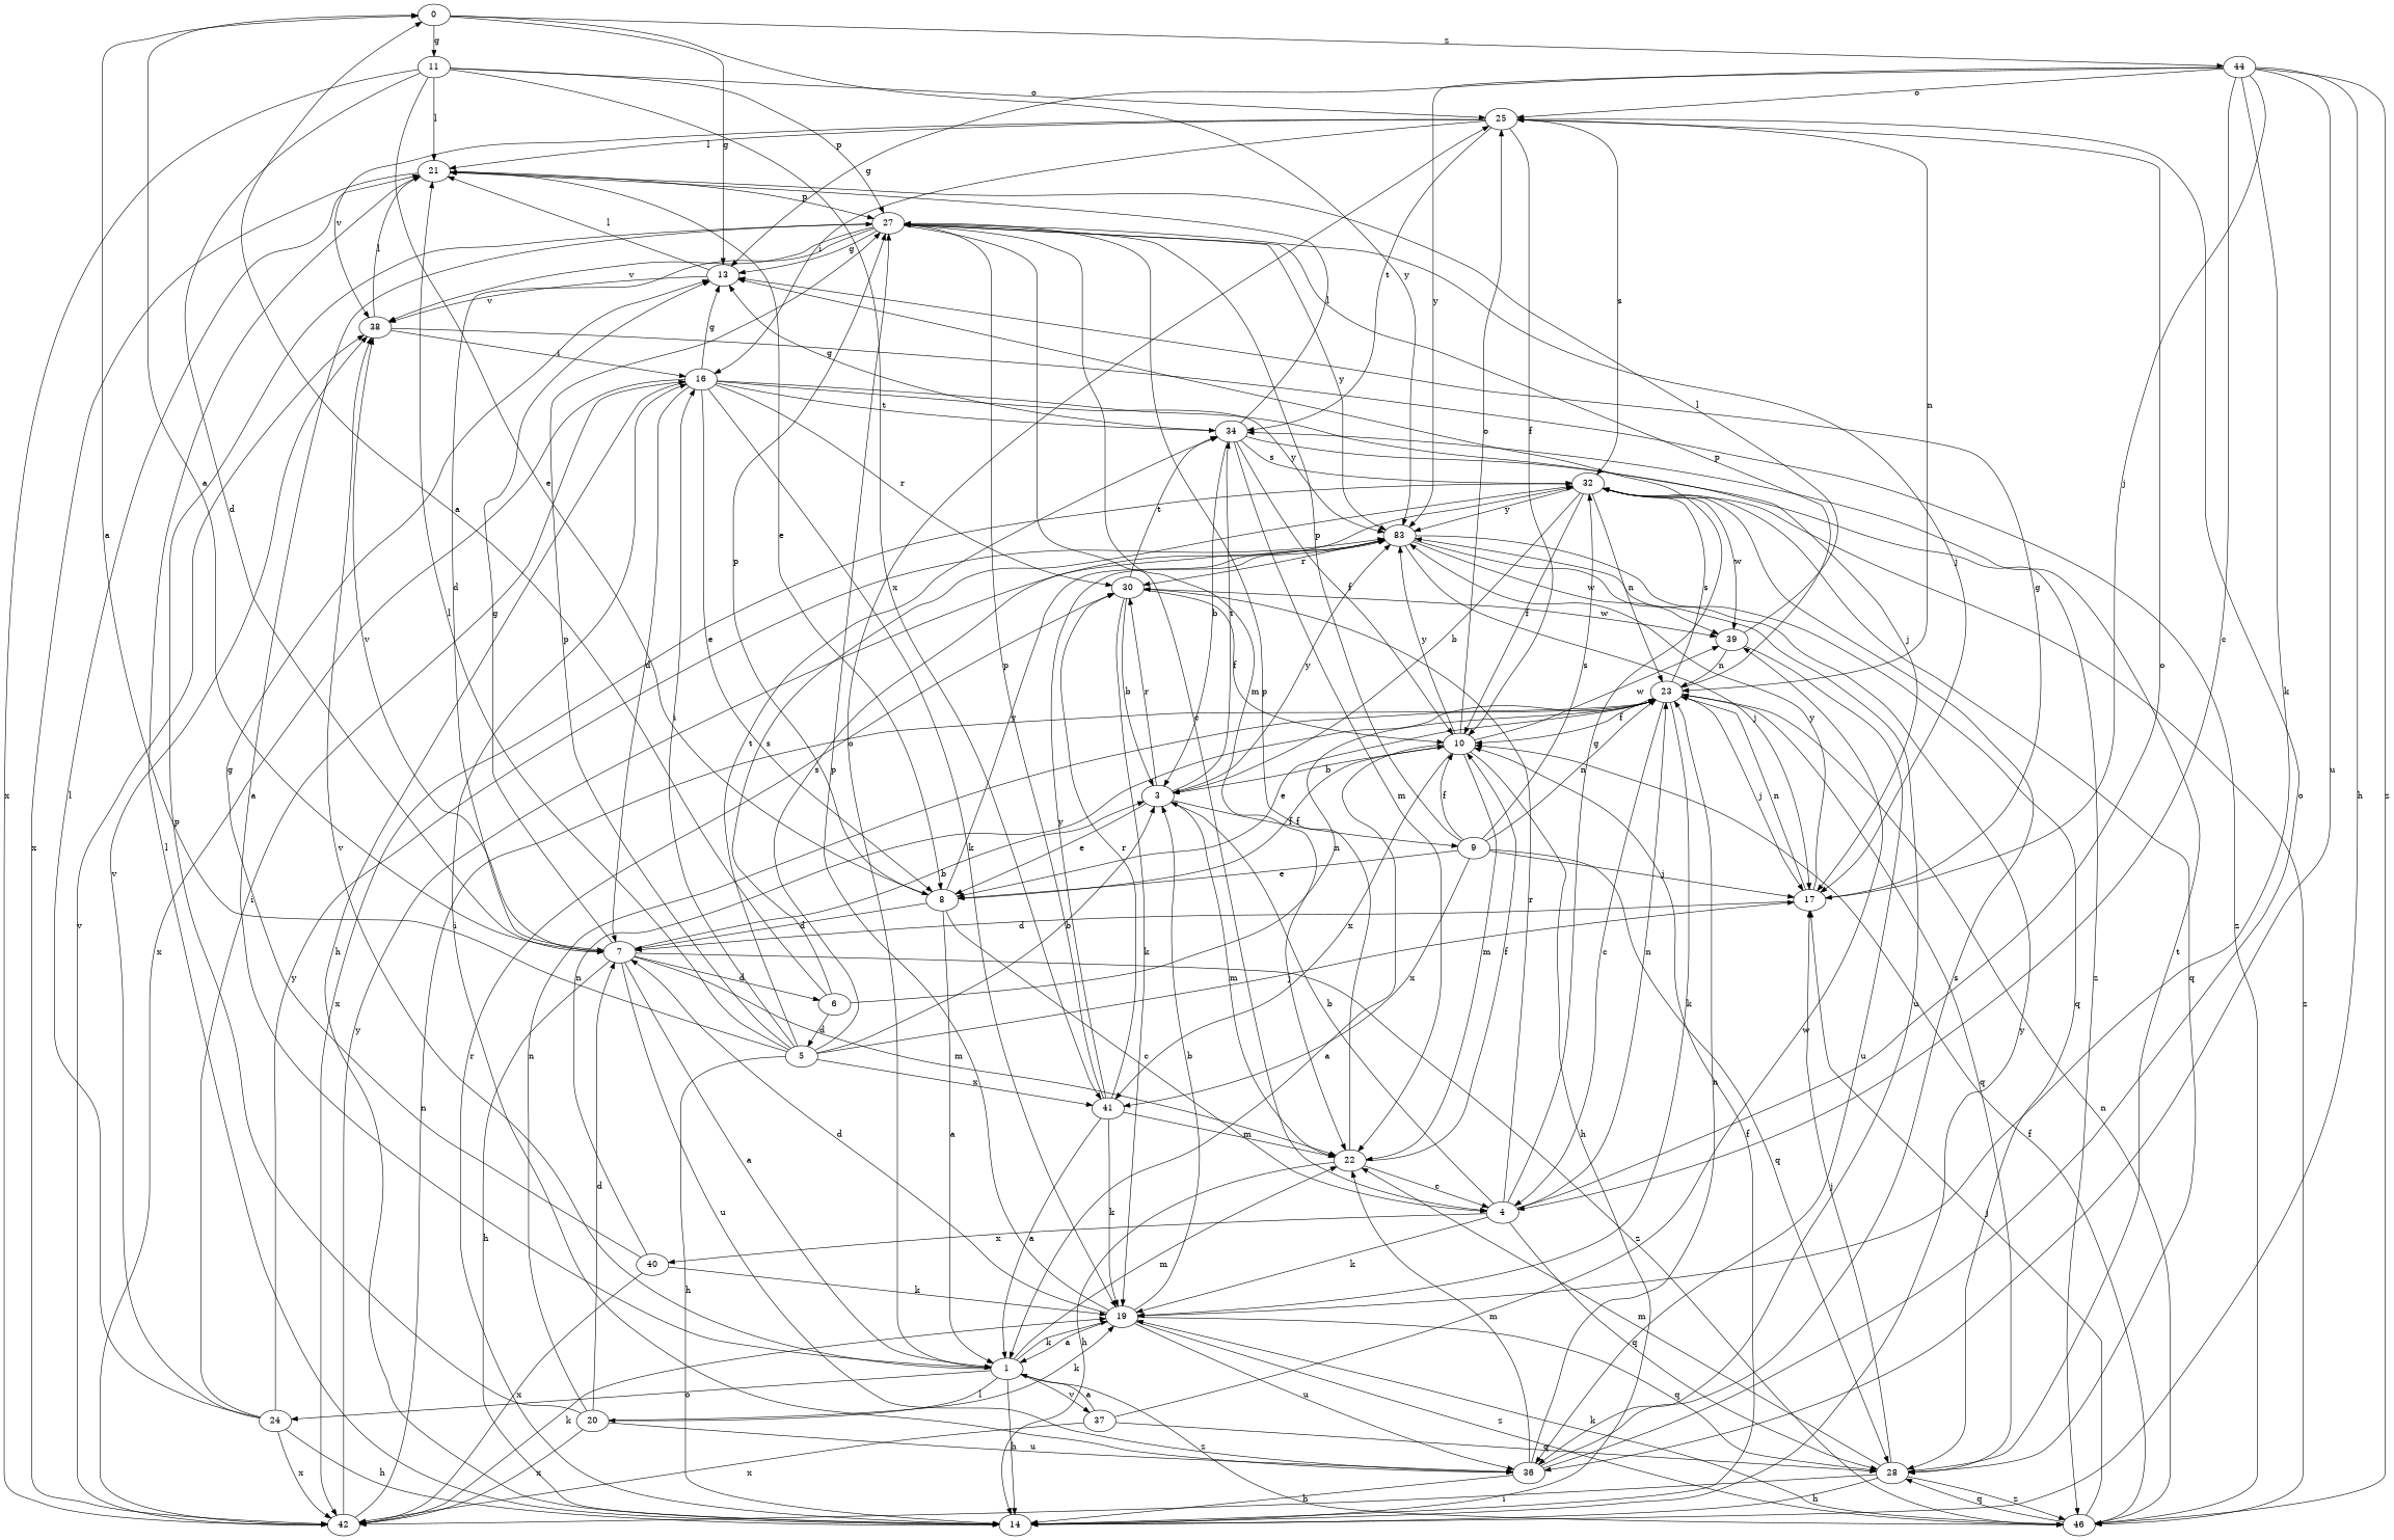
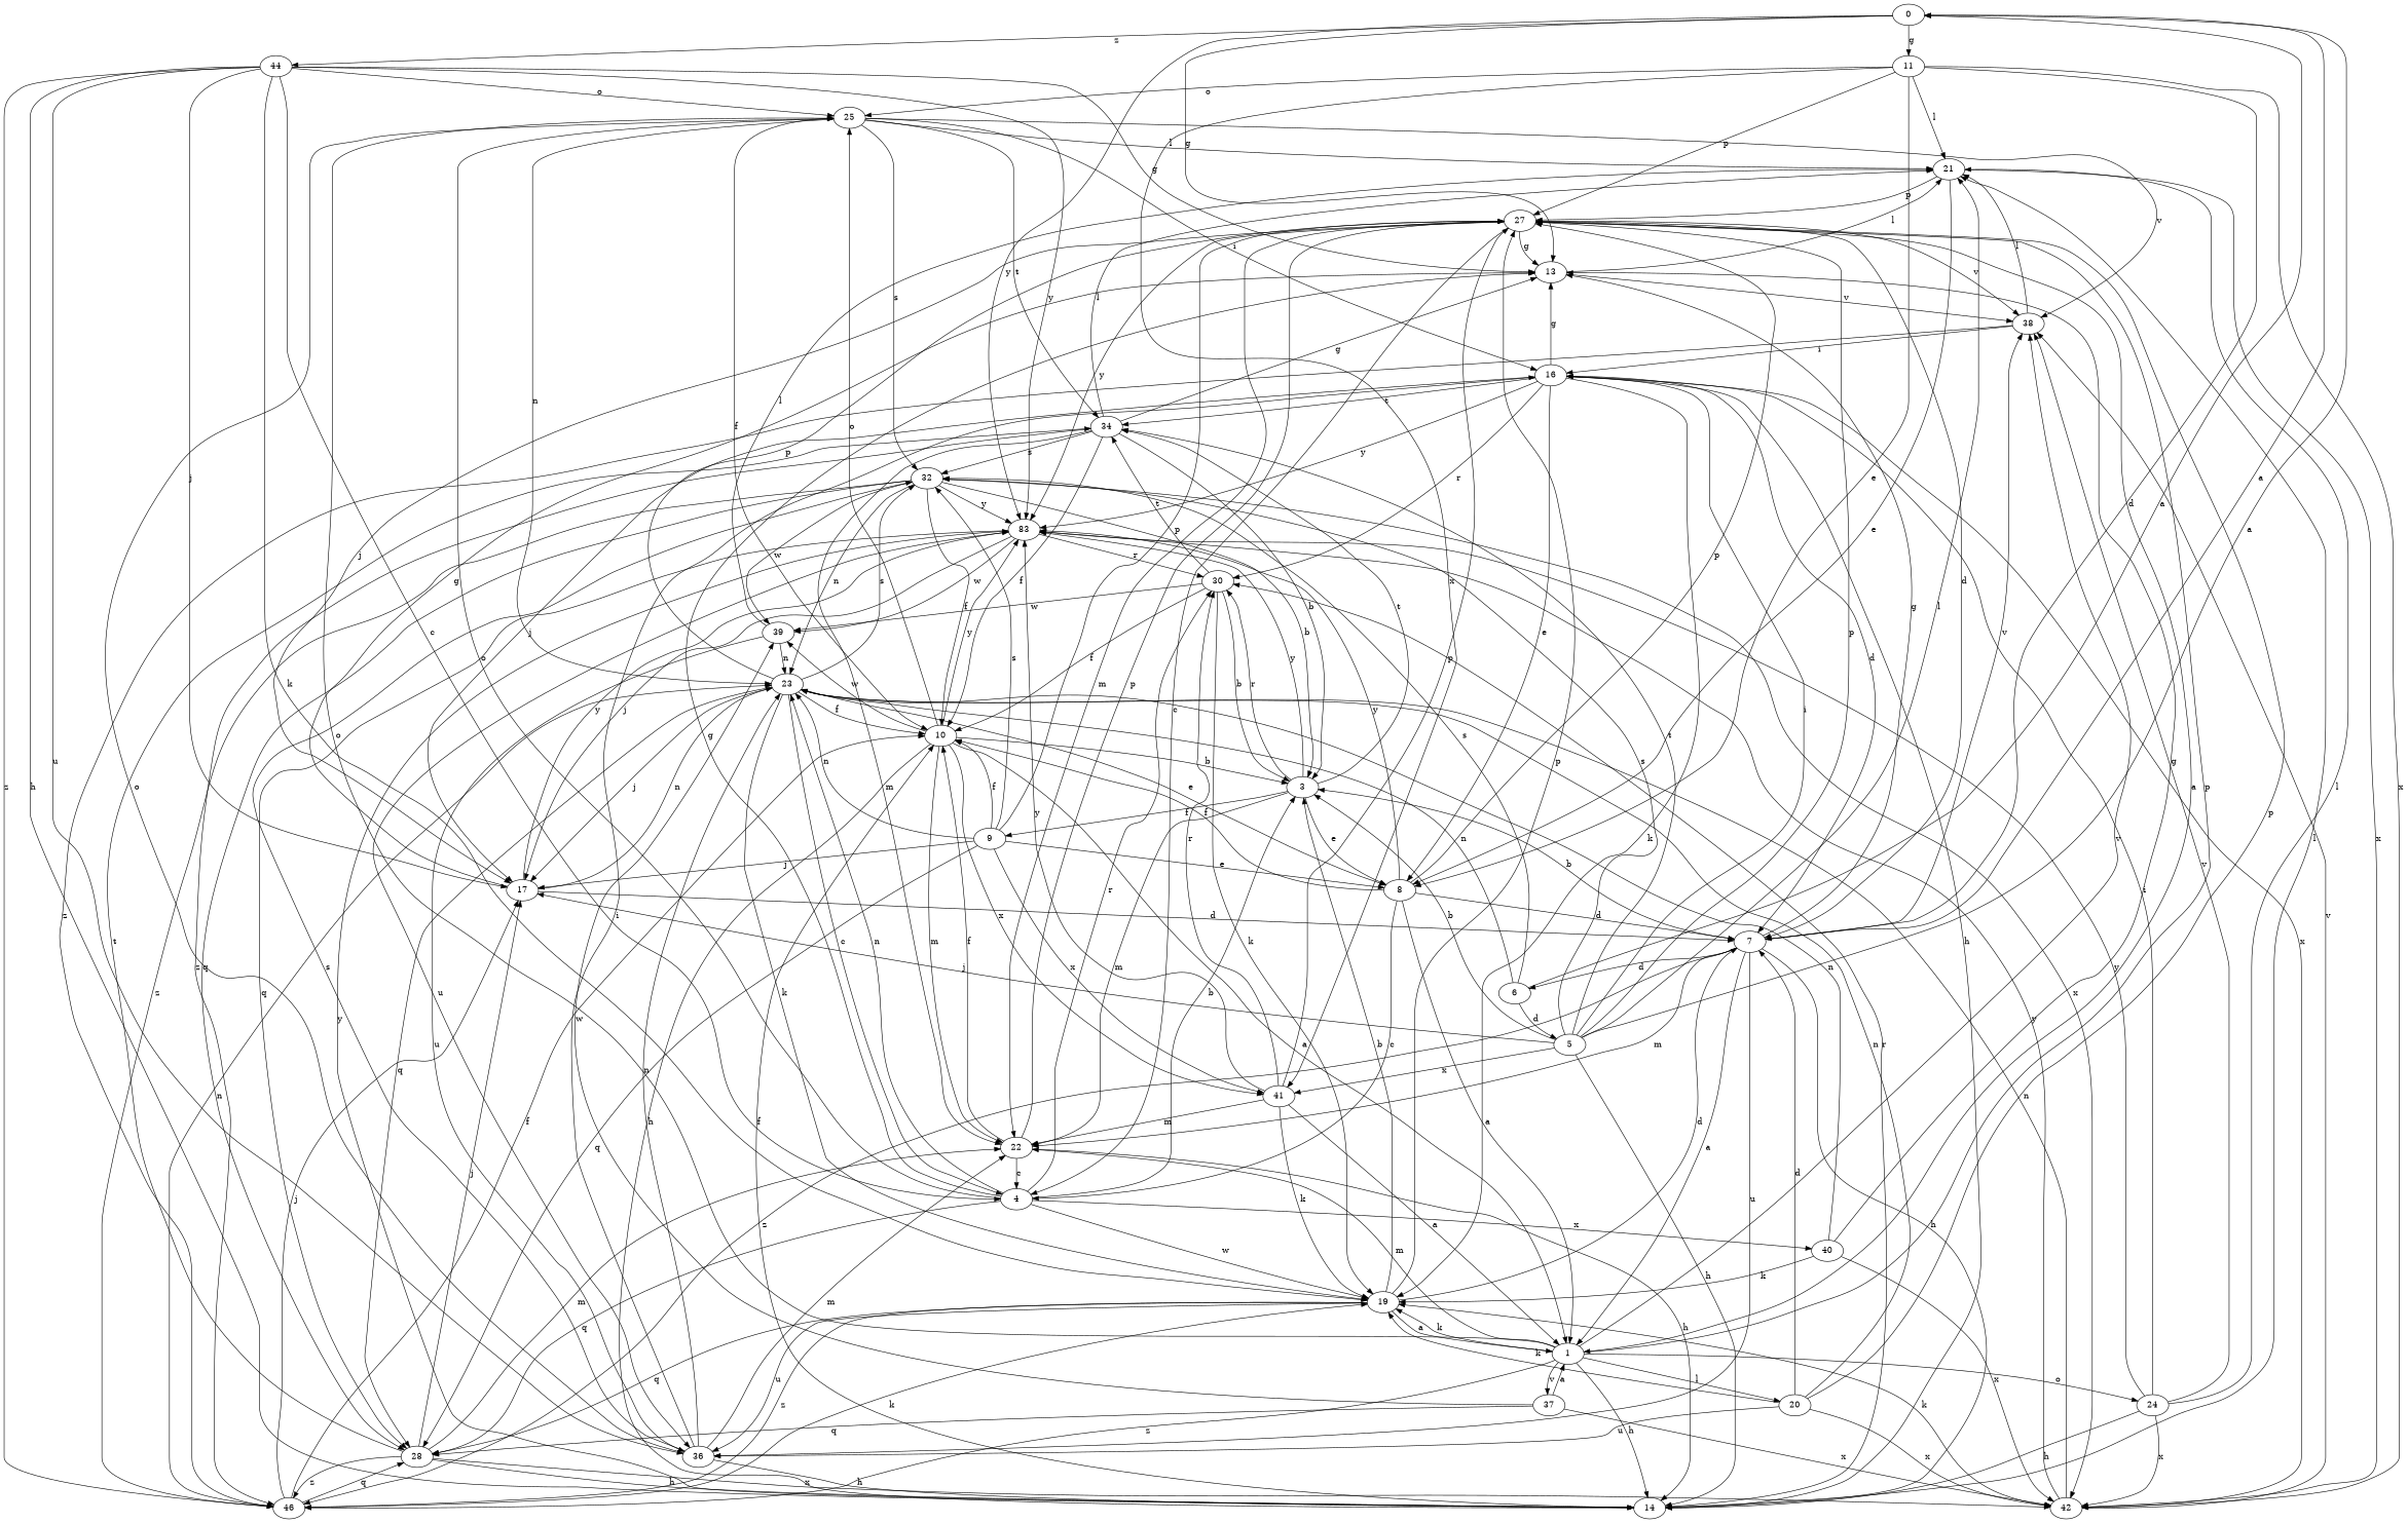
  strict digraph {
    0
    11
    13
    n4 [label=83]
    44
    25
    27
    8
    21
    41
    7
    42
    38
    30
    28
    17
    36
    39
    14
    19
    46
    4
    1
    20
    22
    24
    37
    10
    3
    23
    16
    34
    32
    9
    40
    5
    6
    0 -> 11 [label=g]
    0 -> 13 [label=g]
    0 -> n4 [label=y]
    0 -> 44 [label=z]
    11 -> 25 [label=o]
    11 -> 27 [label=p]
    11 -> 8 [label=e]
    11 -> 21 [label=l]
    11 -> 41 [label=x]
    11 -> 7 [label=d]
    11 -> 42 [label=x]
    13 -> 21 [label=l]
    13 -> 38 [label=v]
    n4 -> 30 [label=r]
    n4 -> 28 [label=q]
    n4 -> 17 [label=j]
    n4 -> 36 [label=u]
    n4 -> 39 [label=w]
    44 -> 13 [label=g]
    44 -> n4 [label=y]
    44 -> 25 [label=o]
    44 -> 17 [label=j]
    44 -> 36 [label=u]
    44 -> 14 [label=h]
    44 -> 19 [label=k]
    44 -> 46 [label=z]
    44 -> 4 [label=c]
    25 -> 21 [label=l]
    25 -> 38 [label=v]
    25 -> 10 [label=f]
    25 -> 23 [label=n]
    25 -> 16 [label=i]
    25 -> 34 [label=t]
    25 -> 32 [label=s]
    27 -> 13 [label=g]
    27 -> n4 [label=y]
    27 -> 7 [label=d]
    27 -> 38 [label=v]
    27 -> 17 [label=j]
    27 -> 4 [label=c]
    27 -> 1 [label=a]
    27 -> 22 [label=m]
    8 -> n4 [label=y]
    8 -> 27 [label=p]
    8 -> 7 [label=d]
    8 -> 4 [label=c]
    8 -> 1 [label=a]
    8 -> 10 [label=f]
    21 -> 27 [label=p]
    21 -> 8 [label=e]
    21 -> 42 [label=x]
    41 -> n4 [label=y]
    41 -> 27 [label=p]
    41 -> 30 [label=r]
    41 -> 19 [label=k]
    41 -> 1 [label=a]
    41 -> 22 [label=m]
    7 -> 0 [label=a]
    7 -> 13 [label=g]
    7 -> 38 [label=v]
    7 -> 36 [label=u]
    7 -> 14 [label=h]
    7 -> 46 [label=z]
    7 -> 1 [label=a]
    7 -> 22 [label=m]
    7 -> 3 [label=b]
    7 -> 6 [label=d]
    42 -> n4 [label=y]
    42 -> 38 [label=v]
    42 -> 19 [label=k]
    42 -> 23 [label=n]
    38 -> 21 [label=l]
    38 -> 46 [label=z]
    38 -> 16 [label=i]
    30 -> 39 [label=w]
    30 -> 19 [label=k]
    30 -> 10 [label=f]
    30 -> 3 [label=b]
    30 -> 34 [label=t]
-   28 -> 42 [label=i]
+   28 -> 42 [label=x]
    28 -> 17 [label=j]
    28 -> 14 [label=h]
    28 -> 46 [label=z]
    28 -> 22 [label=m]
    28 -> 34 [label=t]
    17 -> 13 [label=g]
    17 -> n4 [label=y]
    17 -> 7 [label=d]
    17 -> 23 [label=n]
    36 -> 25 [label=o]
    36 -> 14 [label=h]
    36 -> 22 [label=m]
    36 -> 23 [label=n]
    36 -> 16 [label=i]
    36 -> 32 [label=s]
    39 -> 21 [label=l]
    39 -> 36 [label=u]
    39 -> 23 [label=n]
    14 -> n4 [label=y]
    14 -> 21 [label=l]
    14 -> 30 [label=r]
    14 -> 10 [label=f]
    19 -> 27 [label=p]
    19 -> 7 [label=d]
    19 -> 28 [label=q]
    19 -> 36 [label=u]
    19 -> 46 [label=z]
    19 -> 1 [label=a]
    19 -> 3 [label=b]
    46 -> 28 [label=q]
    46 -> 17 [label=j]
    46 -> 19 [label=k]
    46 -> 10 [label=f]
    46 -> 23 [label=n]
    4 -> 13 [label=g]
    4 -> 25 [label=o]
    4 -> 30 [label=r]
    4 -> 28 [label=q]
-   4 -> 19 [label=k]
+   4 -> 19 [label=w]
    4 -> 3 [label=b]
    4 -> 23 [label=n]
    4 -> 40 [label=x]
    1 -> 25 [label=o]
+   1 -> 27 [label=p]
    1 -> 38 [label=v]
    1 -> 14 [label=h]
    1 -> 19 [label=k]
    1 -> 46 [label=z]
    1 -> 20 [label=l]
    1 -> 22 [label=m]
    1 -> 24 [label=o]
    1 -> 37 [label=v]
    20 -> 27 [label=p]
    20 -> 7 [label=d]
    20 -> 42 [label=x]
    20 -> 36 [label=u]
    20 -> 19 [label=k]
    20 -> 23 [label=n]
    22 -> 27 [label=p]
    22 -> 14 [label=h]
    22 -> 4 [label=c]
    22 -> 10 [label=f]
    24 -> n4 [label=y]
    24 -> 21 [label=l]
    24 -> 42 [label=x]
    24 -> 38 [label=v]
    24 -> 14 [label=h]
    24 -> 16 [label=i]
    37 -> 42 [label=x]
    37 -> 28 [label=q]
    37 -> 39 [label=w]
    37 -> 1 [label=a]
    10 -> n4 [label=y]
    10 -> 25 [label=o]
    10 -> 41 [label=x]
    10 -> 39 [label=w]
    10 -> 14 [label=h]
    10 -> 1 [label=a]
    10 -> 22 [label=m]
    10 -> 3 [label=b]
    3 -> n4 [label=y]
    3 -> 8 [label=e]
    3 -> 30 [label=r]
    3 -> 22 [label=m]
    3 -> 34 [label=t]
    3 -> 9 [label=f]
    23 -> 27 [label=p]
    23 -> 8 [label=e]
    23 -> 28 [label=q]
    23 -> 17 [label=j]
    23 -> 19 [label=k]
    23 -> 4 [label=c]
    23 -> 10 [label=f]
    23 -> 32 [label=s]
    16 -> 13 [label=g]
    16 -> n4 [label=y]
    16 -> 8 [label=e]
    16 -> 7 [label=d]
    16 -> 42 [label=x]
    16 -> 30 [label=r]
    16 -> 17 [label=j]
    16 -> 14 [label=h]
    16 -> 19 [label=k]
    16 -> 34 [label=t]
    34 -> 13 [label=g]
    34 -> 21 [label=l]
    34 -> 46 [label=z]
    34 -> 22 [label=m]
    34 -> 10 [label=f]
    34 -> 3 [label=b]
    34 -> 32 [label=s]
    32 -> n4 [label=y]
    32 -> 42 [label=x]
    32 -> 28 [label=q]
    32 -> 39 [label=w]
    32 -> 46 [label=z]
    32 -> 10 [label=f]
    32 -> 3 [label=b]
    32 -> 23 [label=n]
    9 -> 27 [label=p]
    9 -> 8 [label=e]
    9 -> 41 [label=x]
    9 -> 28 [label=q]
    9 -> 17 [label=j]
    9 -> 10 [label=f]
    9 -> 23 [label=n]
    9 -> 32 [label=s]
    40 -> 13 [label=g]
    40 -> 42 [label=x]
    40 -> 19 [label=k]
    40 -> 23 [label=n]
    5 -> 0 [label=a]
    5 -> 27 [label=p]
    5 -> 21 [label=l]
    5 -> 41 [label=x]
    5 -> 17 [label=j]
    5 -> 14 [label=h]
    5 -> 3 [label=b]
    5 -> 16 [label=i]
    5 -> 34 [label=t]
    5 -> 32 [label=s]
    6 -> 0 [label=a]
    6 -> 23 [label=n]
    6 -> 32 [label=s]
    6 -> 5 [label=d]
  }
